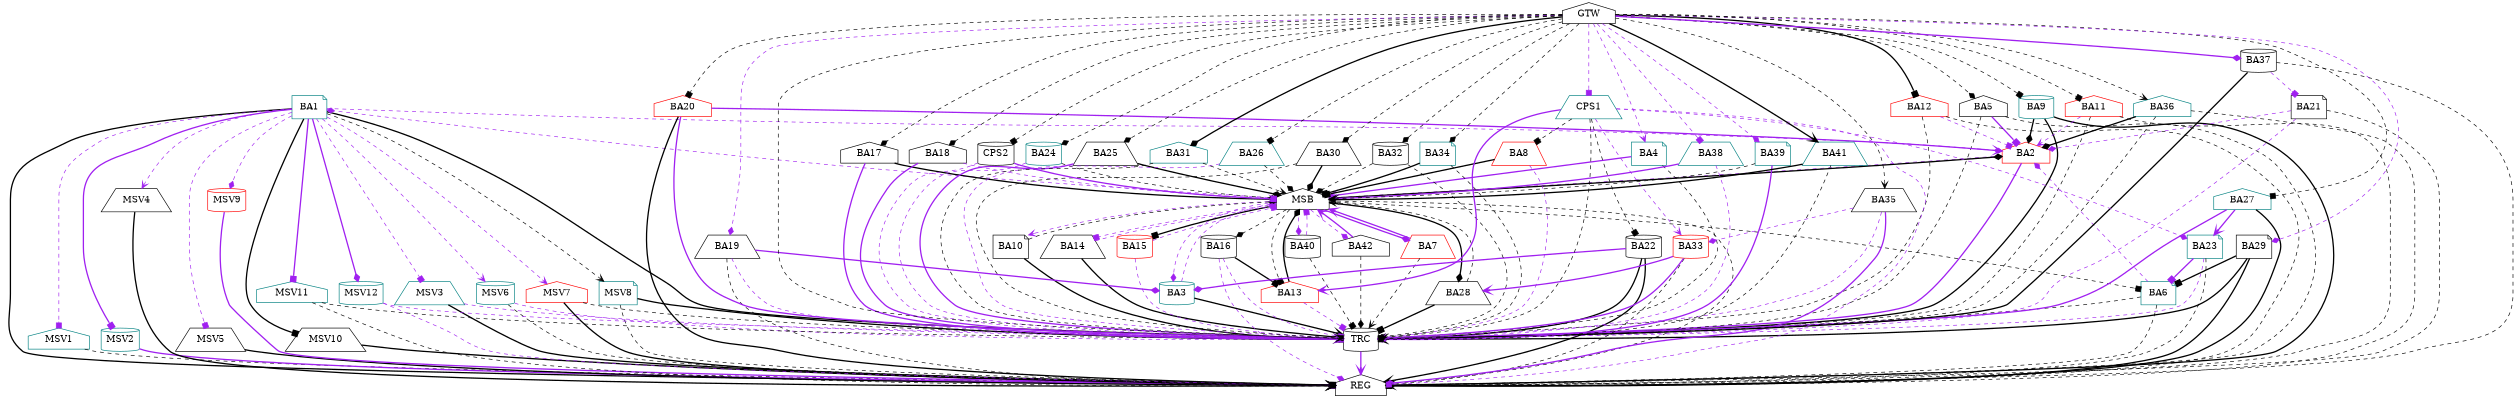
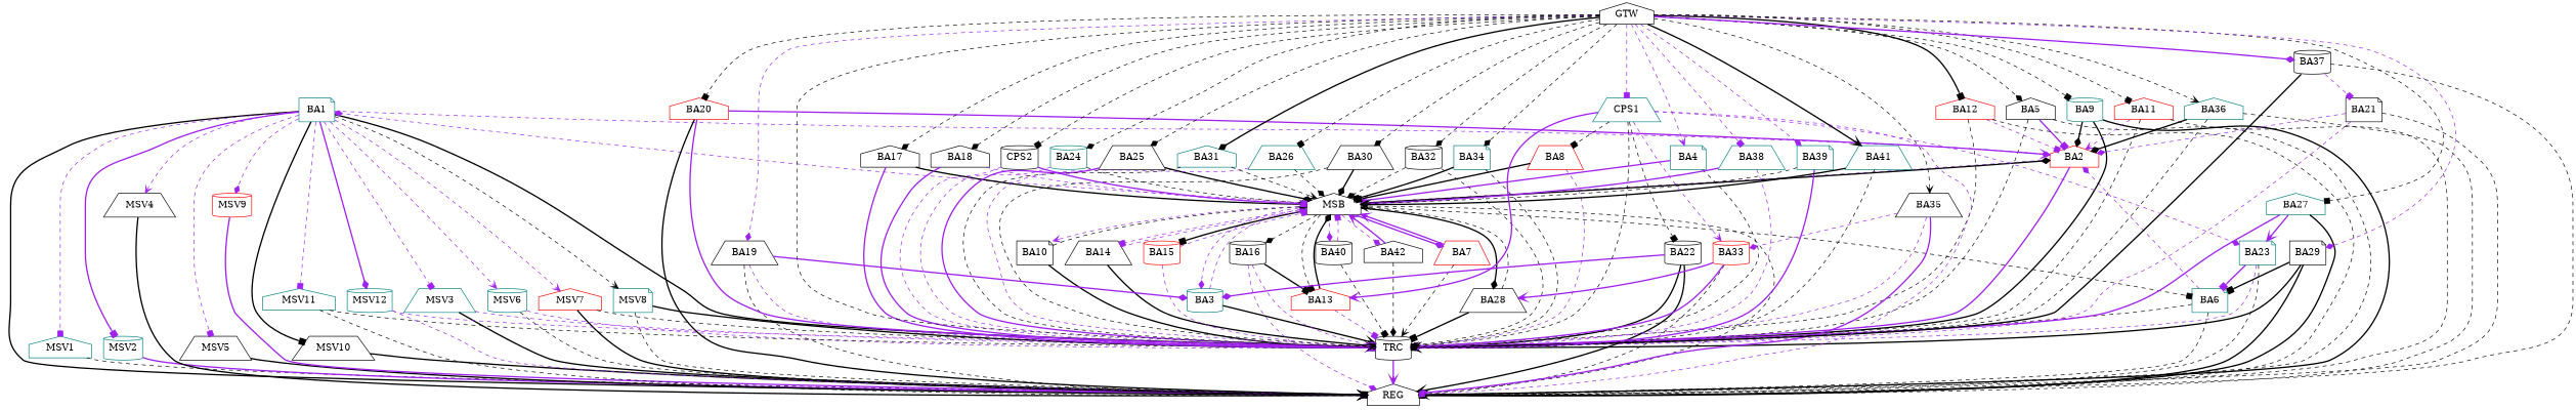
  strict digraph {
    node [color=black shape=house]
    edge [arrowhead=diamond color=black style=dashed]
    n1 [color=teal label=BA1 shape=note]
    n2 [color=red label=BA2]
    n3 [label=REG]
    n4 [label=TRC shape=cylinder]
    n5 [color=teal label=MSV1]
    n6 [color=teal label=MSV2 shape=cylinder]
    n7 [color=teal label=MSV3 shape=trapezium]
    n8 [label=MSV4 shape=trapezium]
    n9 [label=MSV5 shape=trapezium]
    n10 [color=teal label=MSV6 shape=cylinder]
    n11 [color=red label=MSV7]
    n12 [color=teal label=MSV8 shape=note]
    n13 [color=red label=MSV9 shape=cylinder]
    n14 [label=MSV10 shape=trapezium]
    n15 [color=teal label=MSV11]
    n16 [color=teal label=MSV12 shape=cylinder]
    n17 [label=MSB]
    n18 [color=teal label=BA3 shape=cylinder]
    n19 [color=teal label=BA6 shape=note]
    n20 [color=red label=BA7 shape=trapezium]
    n21 [label=BA10 shape=note]
    n22 [color=red label=BA13]
    n23 [label=BA14 shape=trapezium]
    n24 [color=red label=BA15 shape=cylinder]
    n25 [label=BA16 shape=cylinder]
    n26 [label=BA28 shape=trapezium]
    n27 [label=BA40 shape=cylinder]
    n28 [label=BA42]
    n29 [color=teal label=BA4 shape=note]
    n30 [label=BA5]
    n31 [color=red label=BA8 shape=trapezium]
    n32 [color=teal label=BA9 shape=cylinder]
    n33 [color=red label=BA11]
    n34 [color=red label=BA12]
    n35 [label=BA17]
    n36 [label=BA18]
    n37 [label=BA19 shape=trapezium]
    n38 [color=red label=BA20]
    n39 [label=BA21 shape=note]
    n40 [label=BA22 shape=cylinder]
    n41 [color=teal label=BA23 shape=note]
    n42 [color=teal label=BA24 shape=cylinder]
    n43 [label=BA25 shape=trapezium]
    n44 [color=teal label=BA26 shape=trapezium]
    n45 [color=teal label=BA27]
    n46 [label=BA29 shape=note]
    n47 [label=BA30 shape=trapezium]
    n48 [color=teal label=BA31]
    n49 [label=BA32 shape=cylinder]
    n50 [color=red label=BA33 shape=cylinder]
    n51 [color=teal label=BA34 shape=note]
    n52 [label=BA35 shape=trapezium]
    n53 [color=teal label=BA36]
    n54 [label=BA37 shape=cylinder]
    n55 [color=teal label=BA38 shape=trapezium]
    n56 [color=teal label=BA39 shape=note]
    n57 [color=teal label=BA41 shape=trapezium]
    n58 [color=teal label=CPS1 shape=trapezium]
    n59 [label=CPS2 shape=cylinder]
    n60 [label=GTW]
    n1 -> n2 [color=purple]
    n1 -> n3 [arrowhead=box style=bold]
    n1 -> n4 [arrowhead=vee style=bold]
    n1 -> n5 [arrowhead=box color=purple]
    n1 -> n6 [arrowhead=box color=purple style=bold]
    n1 -> n7 [arrowhead=box color=purple]
    n1 -> n8 [arrowhead=vee color=purple]
    n1 -> n9 [arrowhead=box color=purple]
    n1 -> n10 [arrowhead=vee color=purple]
    n1 -> n11 [arrowhead=vee color=purple]
    n1 -> n12 [arrowhead=vee]
    n1 -> n13 [color=purple]
    n1 -> n14 [arrowhead=box style=bold]
-   n1 -> n15 [arrowhead=box color=purple style=bold]
+   n1 -> n15 [arrowhead=box color=purple]
    n1 -> n16 [color=purple style=bold]
    n2 -> n4 [color=purple style=bold]
    n2 -> n17 [color=purple]
    n4 -> n3 [arrowhead=vee color=purple style=bold]
    n5 -> n3
    n6 -> n3 [color=purple style=bold]
    n7 -> n3 [arrowhead=box style=bold]
    n7 -> n4 [arrowhead=vee color=purple]
    n8 -> n3 [arrowhead=vee style=bold]
    n9 -> n3 [arrowhead=vee style=bold]
    n10 -> n3 [arrowhead=vee]
    n10 -> n4 [arrowhead=vee color=purple]
    n11 -> n3 [arrowhead=box style=bold]
    n11 -> n4 [arrowhead=box]
    n12 -> n3 [arrowhead=box]
    n12 -> n4 [style=bold]
    n13 -> n3 [arrowhead=box color=purple style=bold]
    n14 -> n3 [arrowhead=vee style=bold]
    n15 -> n3 [arrowhead=vee]
    n15 -> n4 [arrowhead=vee]
    n16 -> n3 [arrowhead=box color=purple]
    n16 -> n4 [arrowhead=vee color=purple]
    n17 -> n1 [color=purple]
    n17 -> n2 [style=bold]
    n17 -> n3
    n17 -> n18 [color=purple]
    n17 -> n19 [arrowhead=box]
    n17 -> n20 [color=purple style=bold]
    n17 -> n21 [arrowhead=vee color=purple]
    n17 -> n22 [arrowhead=box]
    n17 -> n23 [arrowhead=box color=purple]
    n17 -> n24 [arrowhead=box style=bold]
    n17 -> n25
    n17 -> n26 [style=bold]
    n17 -> n27 [color=purple]
    n17 -> n28 [color=purple]
    n18 -> n4 [arrowhead=vee style=bold]
    n18 -> n17 [color=purple]
    n19 -> n2 [color=purple]
    n19 -> n3 [arrowhead=vee]
    n19 -> n4
    n20 -> n4 [arrowhead=vee]
    n20 -> n17 [arrowhead=vee color=purple style=bold]
    n21 -> n4 [arrowhead=box style=bold]
    n21 -> n17
    n22 -> n4 [arrowhead=box color=purple]
    n22 -> n17 [style=bold]
    n23 -> n4 [arrowhead=box style=bold]
    n23 -> n17 [color=purple]
    n24 -> n4 [color=purple]
    n24 -> n17 [arrowhead=box color=purple]
    n25 -> n3 [color=purple]
    n25 -> n4 [arrowhead=box color=purple]
    n25 -> n22 [arrowhead=box style=bold]
    n26 -> n4 [arrowhead=box style=bold]
    n26 -> n17 [arrowhead=vee]
    n27 -> n4 [arrowhead=box]
    n27 -> n17 [arrowhead=box color=purple]
    n28 -> n4
    n28 -> n17 [arrowhead=vee color=purple style=bold]
    n29 -> n4 [arrowhead=box]
    n29 -> n17 [arrowhead=vee color=purple style=bold]
    n30 -> n2 [arrowhead=box color=purple style=bold]
    n30 -> n3 [arrowhead=vee]
    n30 -> n4 [arrowhead=vee]
    n31 -> n4 [arrowhead=vee color=purple]
    n31 -> n17 [arrowhead=box style=bold]
    n32 -> n2 [style=bold]
    n32 -> n3 [arrowhead=vee style=bold]
    n32 -> n4 [arrowhead=box style=bold]
    n33 -> n2 [arrowhead=vee color=purple]
    n33 -> n3
    n33 -> n4 [arrowhead=vee]
    n34 -> n2 [arrowhead=box color=purple]
    n34 -> n3 [arrowhead=box]
    n34 -> n4
    n35 -> n4 [arrowhead=box color=purple style=bold]
    n35 -> n17 [arrowhead=box style=bold]
    n36 -> n4 [arrowhead=box color=purple style=bold]
    n36 -> n17 [arrowhead=vee color=purple]
    n37 -> n3 [arrowhead=vee]
    n37 -> n4 [arrowhead=vee color=purple]
    n37 -> n18 [color=purple style=bold]
    n38 -> n2 [arrowhead=vee color=purple style=bold]
    n38 -> n3 [arrowhead=box style=bold]
    n38 -> n4 [arrowhead=box color=purple style=bold]
    n39 -> n2 [color=purple]
    n39 -> n3 [arrowhead=box]
    n39 -> n4 [arrowhead=vee color=purple]
    n40 -> n3 [arrowhead=vee style=bold]
    n40 -> n4 [arrowhead=vee style=bold]
    n40 -> n18 [color=purple style=bold]
    n41 -> n3
    n41 -> n4 [arrowhead=vee color=purple]
    n41 -> n19 [arrowhead=box color=purple style=bold]
    n42 -> n4 [arrowhead=vee color=purple]
    n42 -> n17
    n43 -> n4 [arrowhead=vee color=purple style=bold]
    n43 -> n17 [style=bold]
    n44 -> n4 [arrowhead=vee color=purple]
    n44 -> n17
    n45 -> n3 [arrowhead=box style=bold]
    n45 -> n4 [color=purple style=bold]
    n45 -> n41 [arrowhead=vee color=purple style=bold]
    n46 -> n3 [style=bold]
    n46 -> n4 [arrowhead=vee style=bold]
    n46 -> n19 [arrowhead=box style=bold]
    n47 -> n4 [arrowhead=box]
    n47 -> n17 [style=bold]
    n48 -> n4 [arrowhead=vee]
    n48 -> n17 [arrowhead=vee]
    n49 -> n4
    n49 -> n17
    n50 -> n3 [arrowhead=vee]
    n50 -> n4 [color=purple style=bold]
    n50 -> n26 [arrowhead=vee color=purple style=bold]
    n51 -> n4 [arrowhead=vee]
    n51 -> n17 [arrowhead=box style=bold]
    n52 -> n3 [color=purple style=bold]
    n52 -> n4 [arrowhead=vee color=purple]
    n52 -> n50 [color=purple]
    n53 -> n2 [style=bold]
    n53 -> n3 [arrowhead=box]
    n53 -> n4
    n54 -> n3
    n54 -> n4 [arrowhead=box style=bold]
    n54 -> n39 [arrowhead=box color=purple]
    n55 -> n4 [color=purple]
    n55 -> n17 [color=purple style=bold]
    n56 -> n4 [color=purple style=bold]
    n56 -> n17 [arrowhead=vee]
    n57 -> n4 [arrowhead=box]
    n57 -> n17 [arrowhead=vee style=bold]
    n58 -> n3 [arrowhead=box color=purple]
    n58 -> n4
    n58 -> n22 [arrowhead=vee color=purple style=bold]
    n58 -> n31 [arrowhead=box]
    n58 -> n40 [arrowhead=box]
    n58 -> n41 [color=purple]
    n58 -> n50 [arrowhead=vee color=purple]
    n59 -> n4 [arrowhead=vee color=purple]
    n59 -> n17 [arrowhead=box color=purple style=bold]
    n60 -> n4 [arrowhead=vee]
    n60 -> n29 [arrowhead=vee color=purple]
    n60 -> n30
    n60 -> n32 [arrowhead=box]
    n60 -> n33 [arrowhead=box]
    n60 -> n34 [arrowhead=box style=bold]
    n60 -> n35
    n60 -> n36
    n60 -> n37 [color=purple]
    n60 -> n38 [arrowhead=box]
    n60 -> n42
    n60 -> n43
    n60 -> n44 [arrowhead=box]
    n60 -> n45 [arrowhead=box]
    n60 -> n46 [color=purple]
    n60 -> n47
    n60 -> n48 [style=bold]
    n60 -> n49
    n60 -> n51
    n60 -> n52 [arrowhead=vee]
    n60 -> n53 [arrowhead=vee]
    n60 -> n54 [color=purple style=bold]
    n60 -> n55 [arrowhead=box color=purple]
    n60 -> n56 [color=purple]
    n60 -> n57 [arrowhead=vee style=bold]
    n60 -> n58 [arrowhead=box color=purple]
    n60 -> n59 [arrowhead=box]
  }
